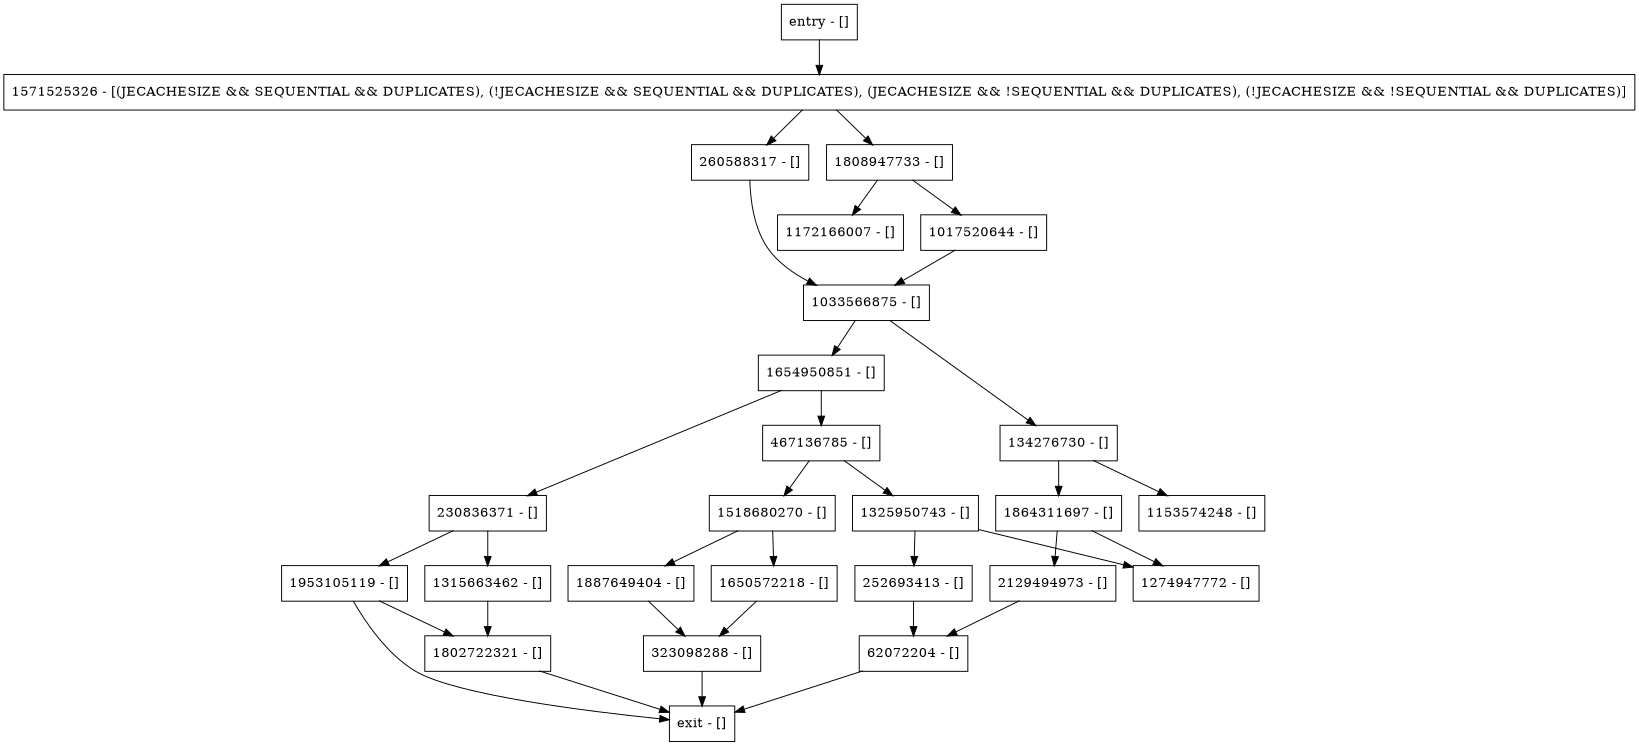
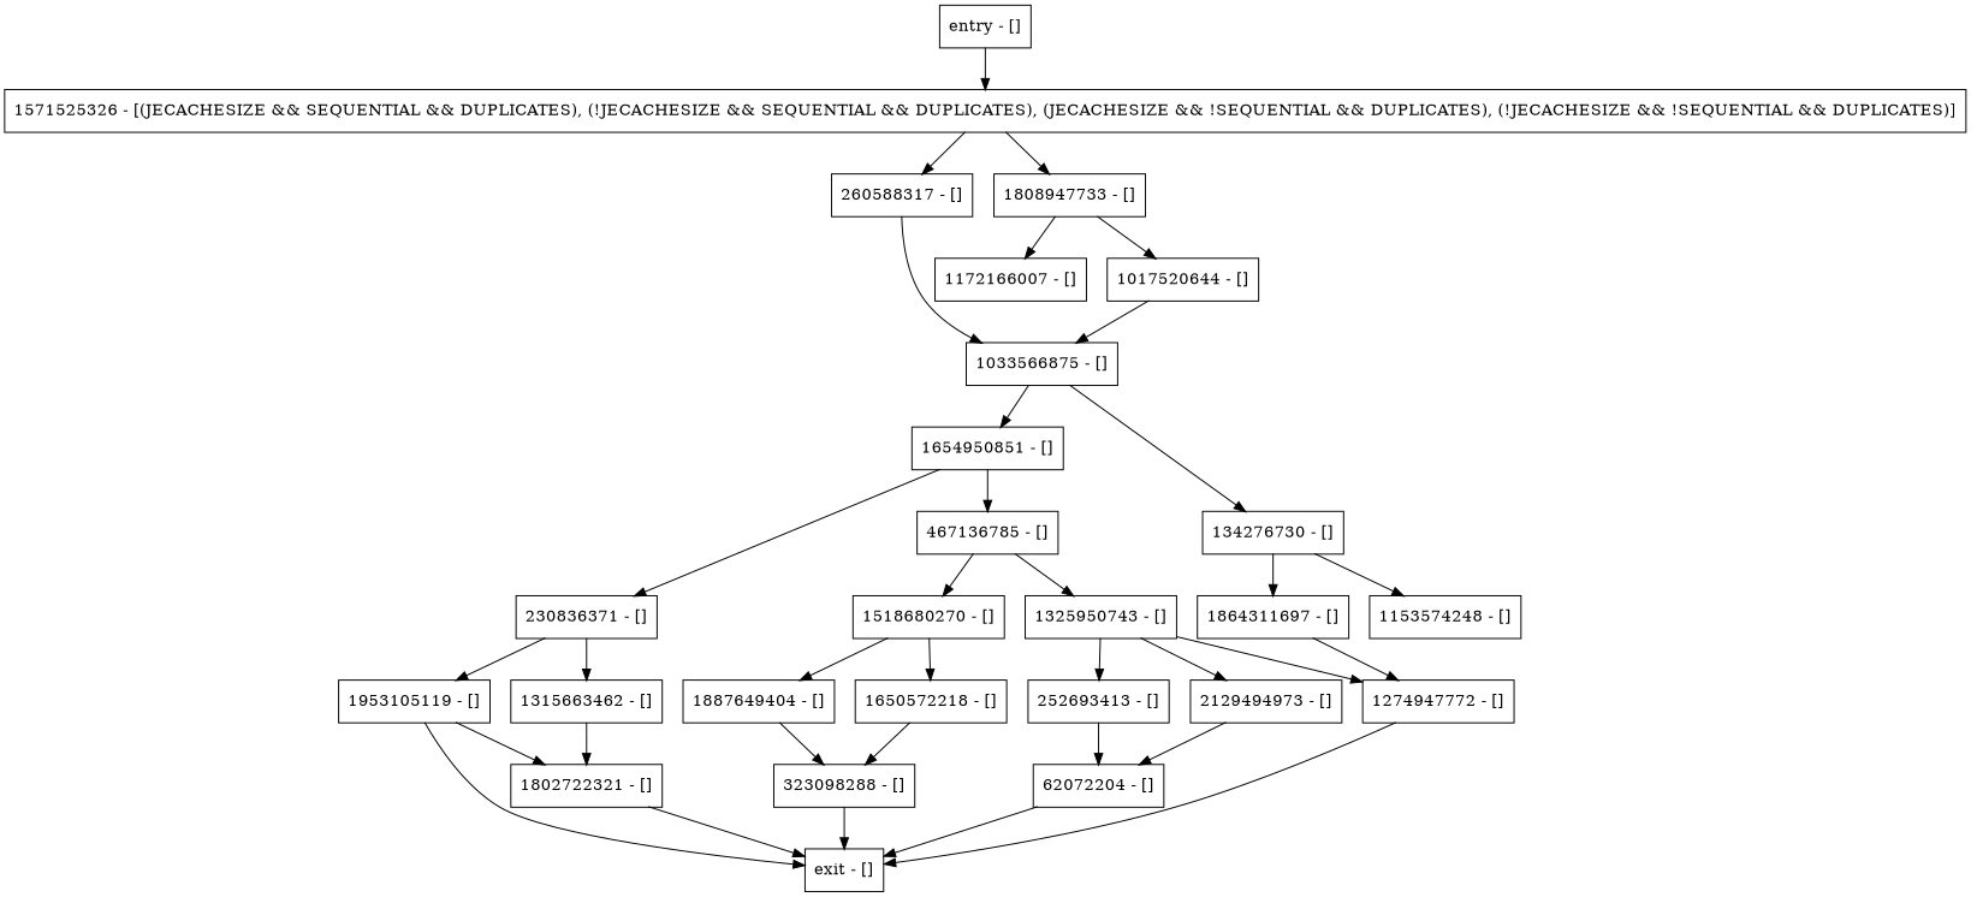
  digraph {
    node [shape=record]
    n1 [label="252693413 - []"]
    n2 [label="62072204 - []"]
    n3 [label="exit - []"]
    n4 [label="1571525326 - [(JECACHESIZE && SEQUENTIAL && DUPLICATES), (!JECACHESIZE && SEQUENTIAL && DUPLICATES), (JECACHESIZE && !SEQUENTIAL && DUPLICATES), (!JECACHESIZE && !SEQUENTIAL && DUPLICATES)]"]
    n5 [label="260588317 - []"]
    n6 [label="1808947733 - []"]
    n7 [label="1033566875 - []"]
    n8 [label="1172166007 - []"]
    n9 [label="1017520644 - []"]
    n10 [label="1315663462 - []"]
    n11 [label="1802722321 - []"]
    n12 [label="1953105119 - []"]
    n13 [label="2129494973 - []"]
    n14 [label="134276730 - []"]
    n15 [label="1654950851 - []"]
    n16 [label="1153574248 - []"]
    n17 [label="1274947772 - []"]
    n18 [label="323098288 - []"]
    n19 [label="1325950743 - []"]
    n20 [label="1864311697 - []"]
    n21 [label="1887649404 - []"]
    n22 [label="1650572218 - []"]
    n23 [label="467136785 - []"]
    n24 [label="230836371 - []"]
    n25 [label="1518680270 - []"]
    n26 [label="entry - []"]
    n1 -> n2
    n2 -> n3
    n4 -> n5
    n4 -> n6
    n5 -> n7
    n6 -> n8
    n6 -> n9
    n7 -> n14
    n7 -> n15
    n9 -> n7
    n10 -> n11
    n11 -> n3
    n12 -> n3
    n12 -> n11
    n13 -> n2
    n14 -> n16
    n14 -> n20
    n15 -> n23
    n15 -> n24
+   n17 -> n3
    n18 -> n3
    n19 -> n1
-   n20 -> n13
+   n19 -> n13
    n19 -> n17
    n20 -> n17
    n21 -> n18
    n22 -> n18
    n23 -> n19
    n23 -> n25
    n24 -> n10
    n24 -> n12
    n25 -> n21
    n25 -> n22
    n26 -> n4
  }
